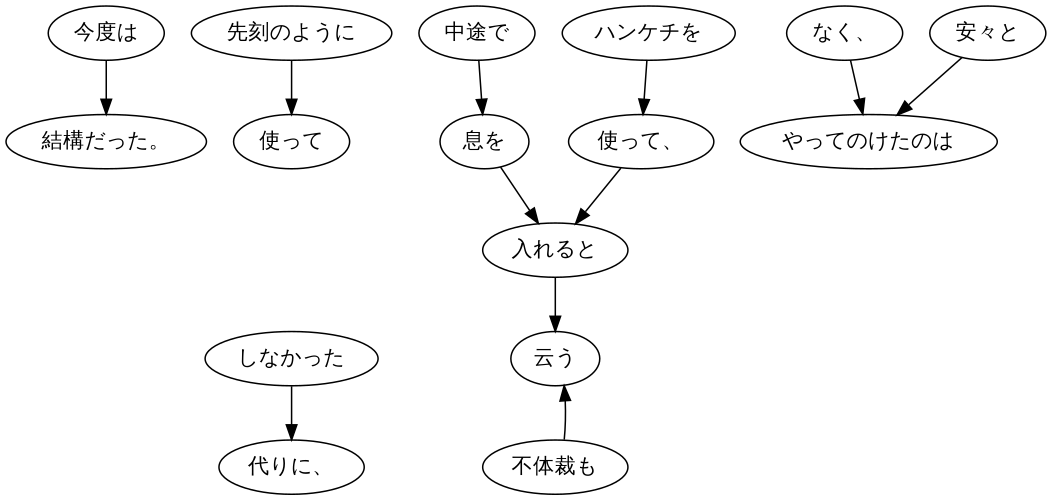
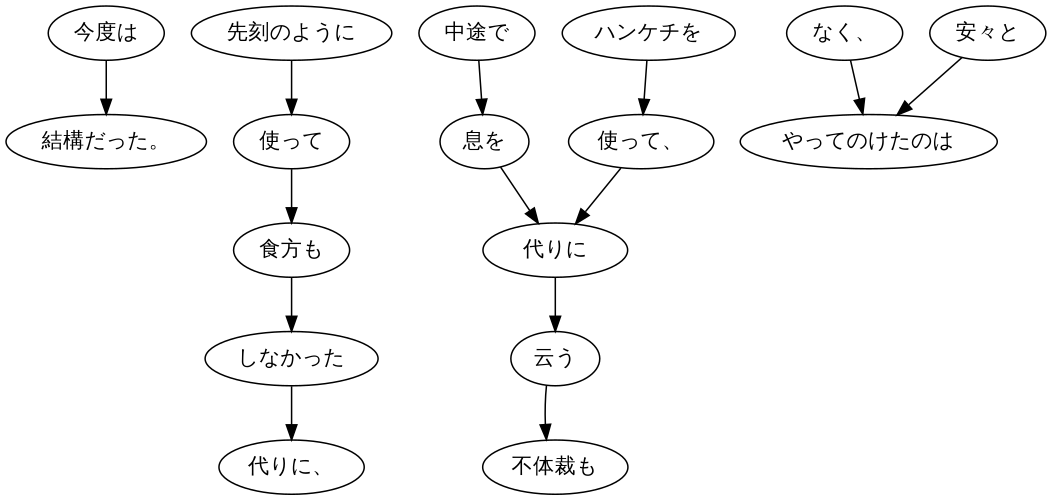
  digraph {
    fontname=Merriweather
    node [fontname=Merriweather]
    edge [fontname=Merriweather]
    n1 [label="今度は"]
    n2 [label="結構だった。"]
    n3 [label="先刻のように"]
    n4 [label="使って"]
+   n5 [label="食方も"]
    n6 [label="しなかった"]
    n7 [label="代りに、"]
    n8 [label="使って、"]
-   n9 [label="入れると"]
+   n9 [label="代りに"]
    n10 [label="ハンケチを"]
    n11 [label="云う"]
    n12 [label="中途で"]
    n13 [label="息を"]
    n14 [label="不体裁も"]
    n15 [label="なく、"]
    n16 [label="やってのけたのは"]
    n17 [label="安々と"]
    n1 -> n2
    n3 -> n4
+   n4 -> n5
+   n5 -> n6
    n6 -> n7
    n8 -> n9
    n9 -> n11
    n10 -> n8
-   n14 -> n11
+   n11 -> n14
    n12 -> n13
    n13 -> n9
    n15 -> n16
    n17 -> n16
  }
